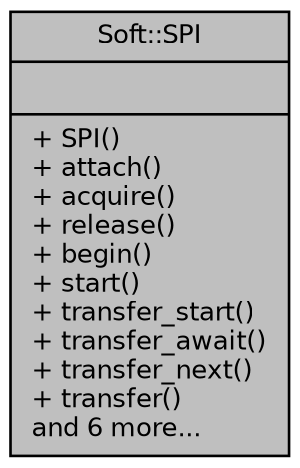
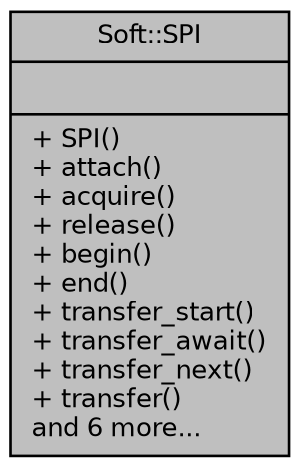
  digraph {
-   n1 [color=black fillcolor=grey75 fontcolor=black fontname=Helvetica fontsize=10 height=0.2 label="{Soft::SPI\n||+ SPI()\l+ attach()\l+ acquire()\l+ release()\l+ begin()\l+ start()\l+ transfer_start()\l+ transfer_await()\l+ transfer_next()\l+ transfer()\land 6 more...\l}" shape=record style=filled width=0.4]
+   n1 [color=black fillcolor=grey75 fontcolor=black fontname=Helvetica fontsize=10 height=0.2 label="{Soft::SPI\n||+ SPI()\l+ attach()\l+ acquire()\l+ release()\l+ begin()\l+ end()\l+ transfer_start()\l+ transfer_await()\l+ transfer_next()\l+ transfer()\land 6 more...\l}" shape=record style=filled width=0.4]
  }
